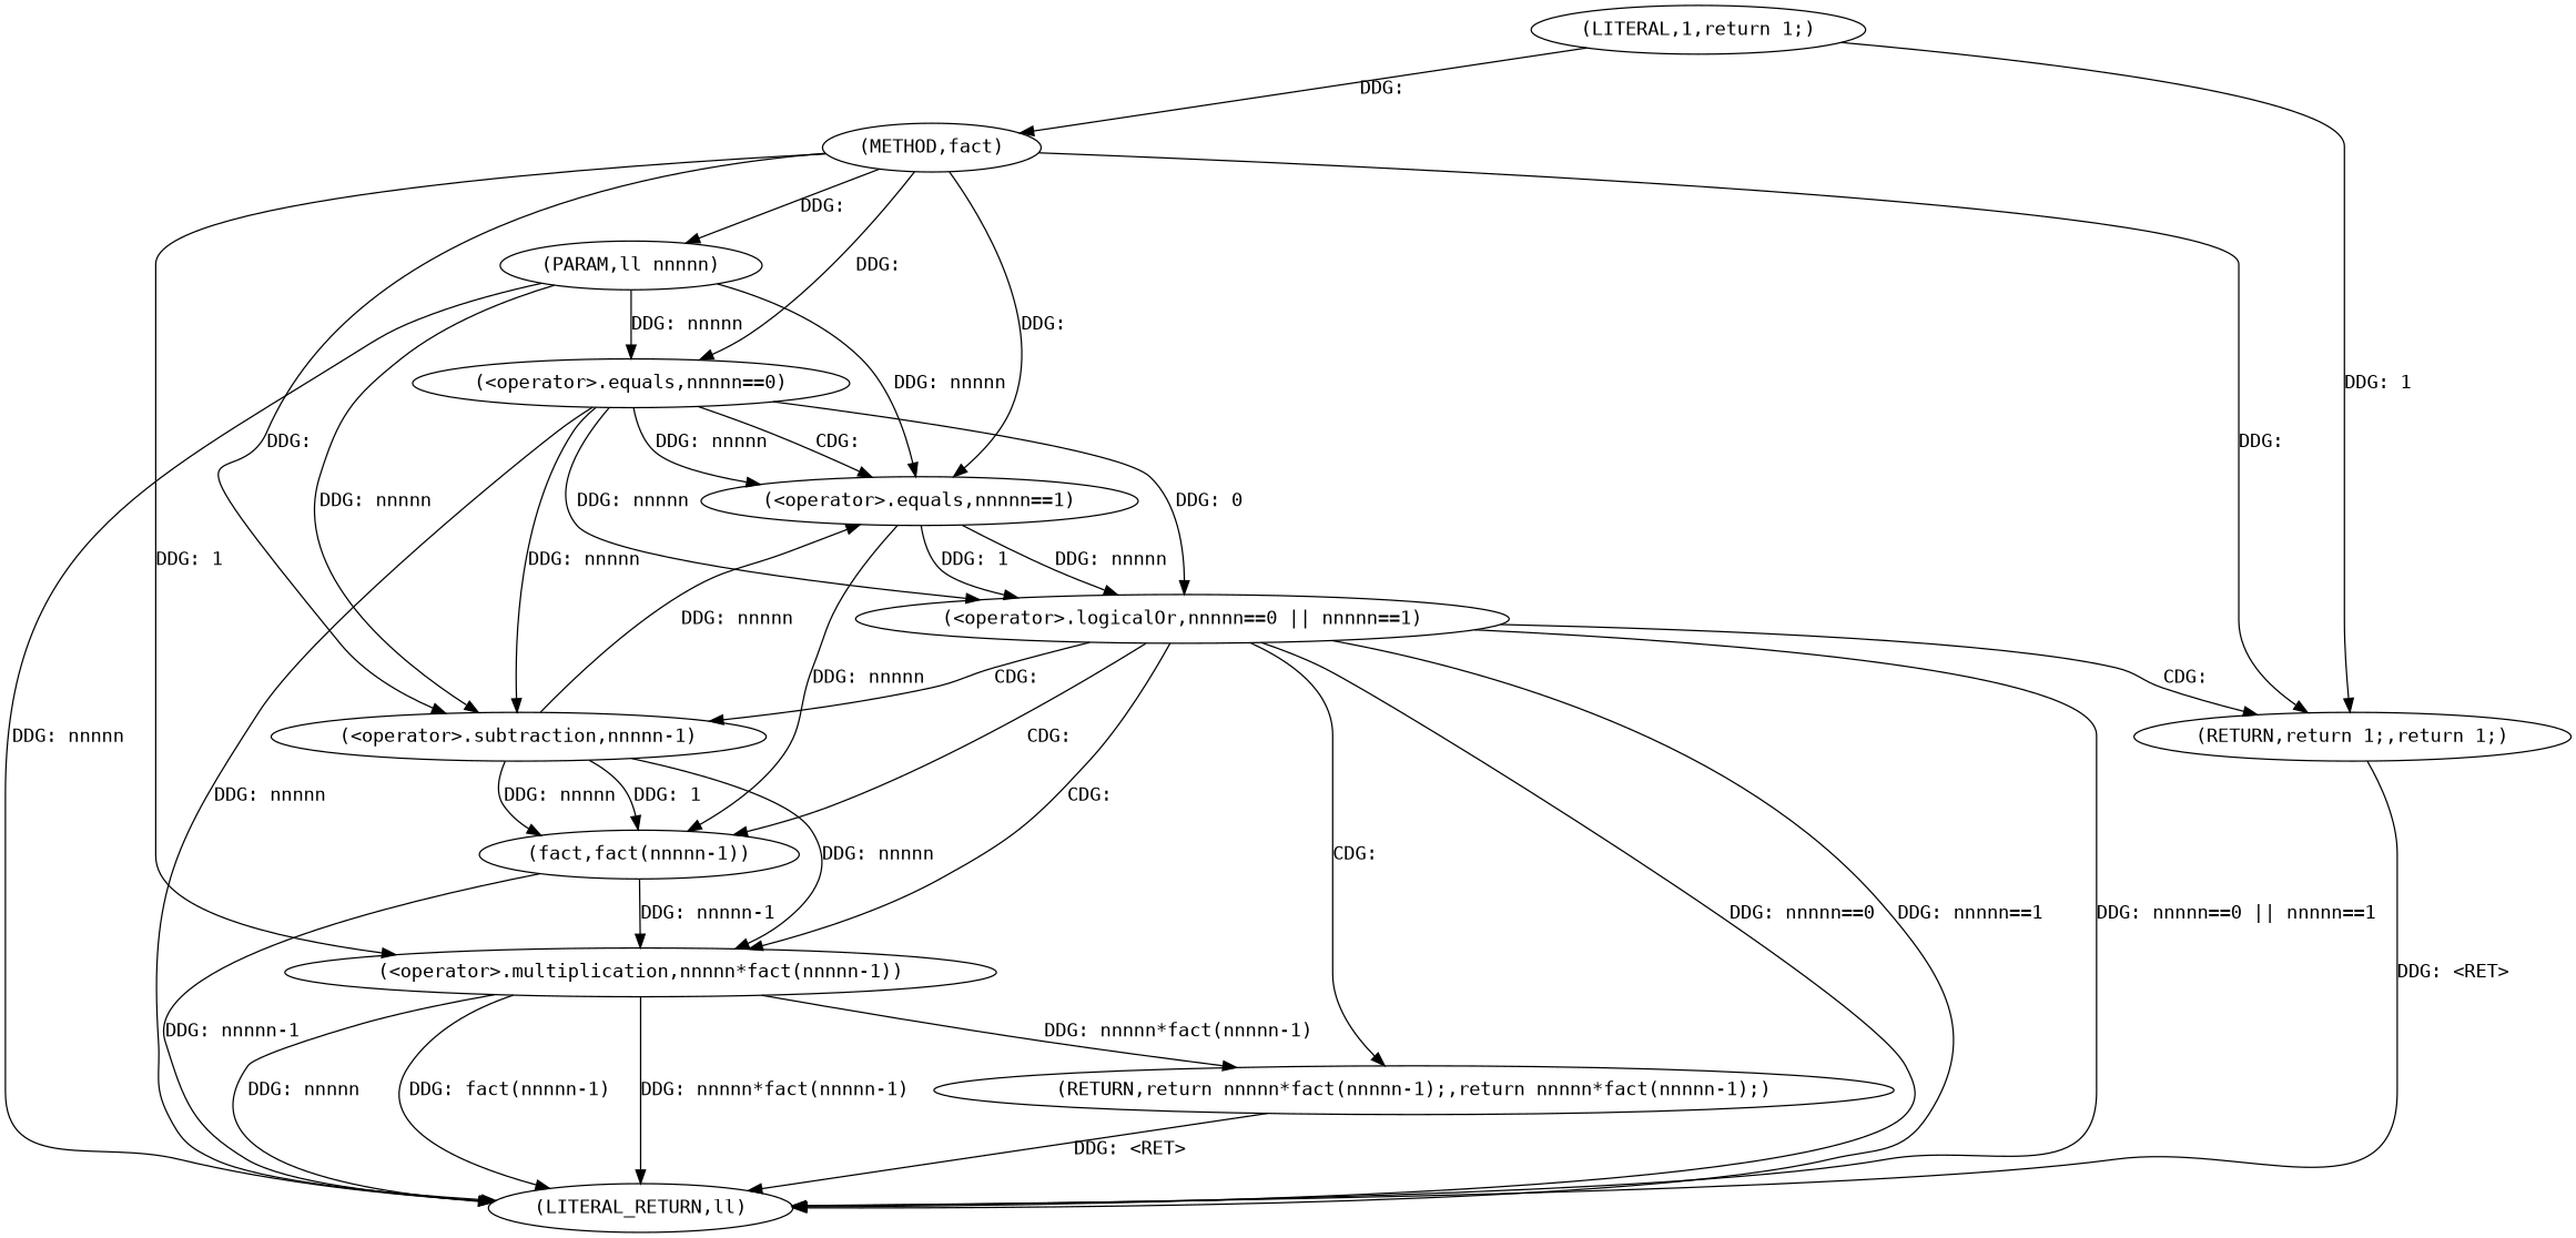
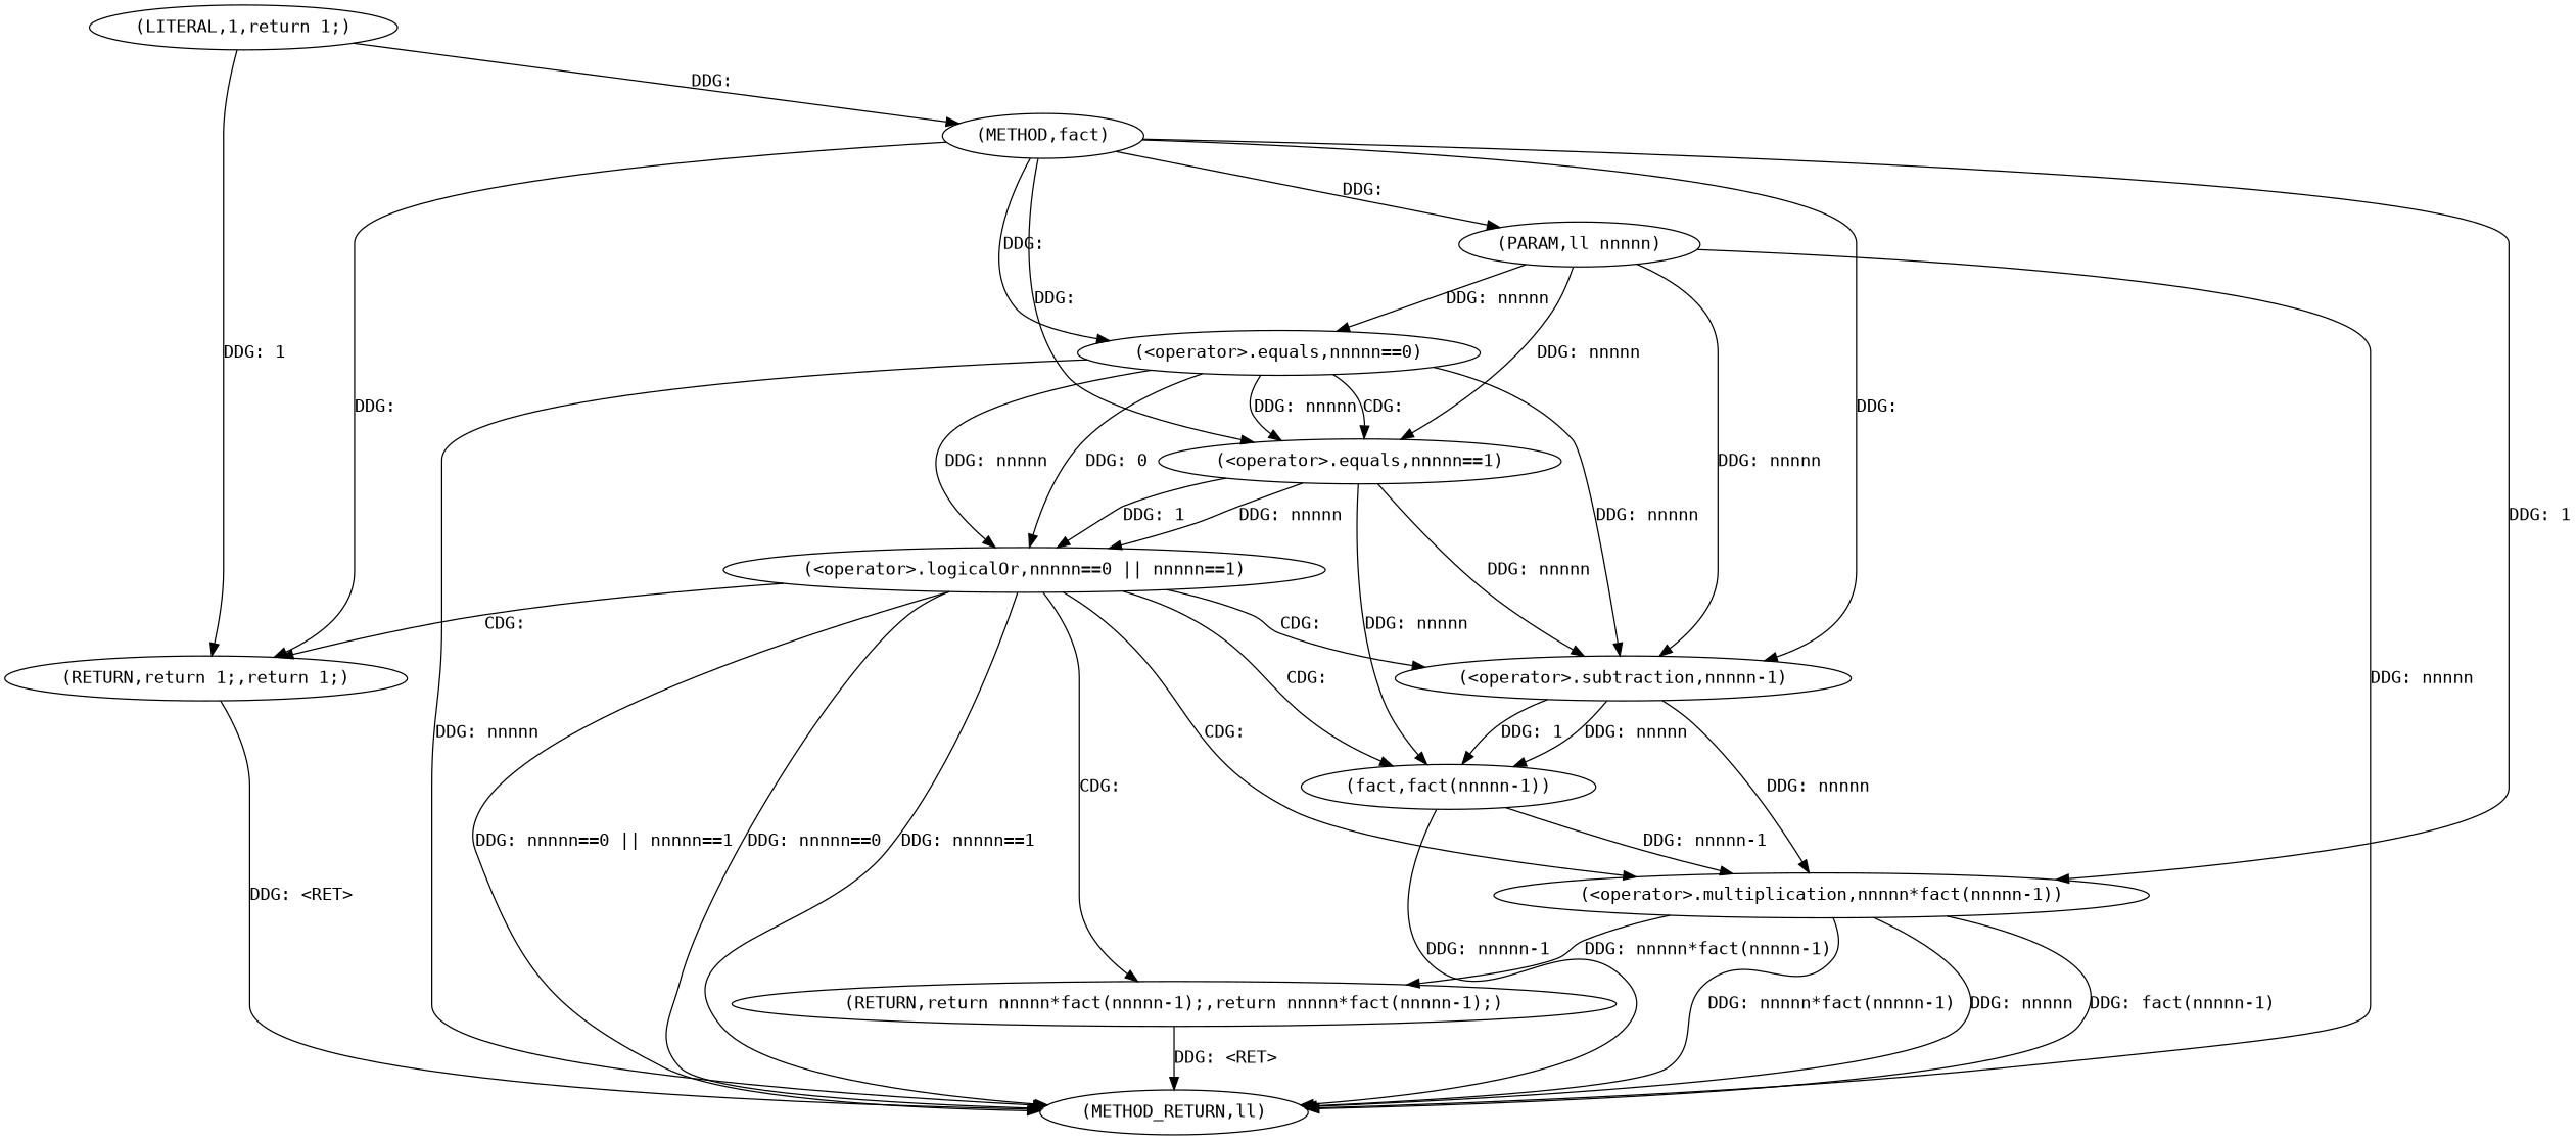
  digraph {
    fontname="DejaVu Sans Mono"
    node [fontname="DejaVu Sans Mono"]
    edge [fontname="DejaVu Sans Mono"]
    n1 [label="(METHOD,fact)"]
    n2 [label="(PARAM,ll nnnnn)"]
    n3 [label="(RETURN,return 1;,return 1;)"]
    n4 [label="(<operator>.multiplication,nnnnn*fact(nnnnn-1))"]
    n5 [label="(<operator>.equals,nnnnn==0)"]
    n6 [label="(<operator>.equals,nnnnn==1)"]
    n7 [label="(<operator>.subtraction,nnnnn-1)"]
-   n8 [label="(LITERAL_RETURN,ll)"]
+   n8 [label="(METHOD_RETURN,ll)"]
    n9 [label="(RETURN,return nnnnn*fact(nnnnn-1);,return nnnnn*fact(nnnnn-1);)"]
    n10 [label="(LITERAL,1,return 1;)"]
    n11 [label="(<operator>.logicalOr,nnnnn==0 || nnnnn==1)"]
    n12 [label="(fact,fact(nnnnn-1))"]
    n1 -> n2 [label="DDG: "]
    n1 -> n3 [label="DDG: "]
    n1 -> n4 [label="DDG: 1"]
    n1 -> n5 [label="DDG: "]
    n1 -> n6 [label="DDG: "]
    n1 -> n7 [label="DDG: "]
    n2 -> n5 [label="DDG: nnnnn"]
    n2 -> n6 [label="DDG: nnnnn"]
    n2 -> n7 [label="DDG: nnnnn"]
    n2 -> n8 [label="DDG: nnnnn"]
    n3 -> n8 [label="DDG: <RET>"]
    n4 -> n8 [label="DDG: nnnnn"]
    n4 -> n8 [label="DDG: fact(nnnnn-1)"]
    n4 -> n8 [label="DDG: nnnnn*fact(nnnnn-1)"]
    n4 -> n9 [label="DDG: nnnnn*fact(nnnnn-1)"]
    n5 -> n6 [label="DDG: nnnnn"]
    n5 -> n6 [label="CDG: "]
    n5 -> n7 [label="DDG: nnnnn"]
    n5 -> n8 [label="DDG: nnnnn"]
    n5 -> n11 [label="DDG: 0"]
    n5 -> n11 [label="DDG: nnnnn"]
-   n7 -> n6 [label="DDG: nnnnn"]
+   n6 -> n7 [label="DDG: nnnnn"]
    n6 -> n11 [label="DDG: nnnnn"]
    n6 -> n11 [label="DDG: 1"]
    n6 -> n12 [label="DDG: nnnnn"]
    n7 -> n4 [label="DDG: nnnnn"]
    n7 -> n12 [label="DDG: 1"]
    n7 -> n12 [label="DDG: nnnnn"]
    n9 -> n8 [label="DDG: <RET>"]
    n10 -> n1 [label="DDG: "]
    n10 -> n3 [label="DDG: 1"]
    n11 -> n3 [label="CDG: "]
    n11 -> n4 [label="CDG: "]
    n11 -> n7 [label="CDG: "]
    n11 -> n8 [label="DDG: nnnnn==0"]
    n11 -> n8 [label="DDG: nnnnn==1"]
    n11 -> n8 [label="DDG: nnnnn==0 || nnnnn==1"]
    n11 -> n9 [label="CDG: "]
    n11 -> n12 [label="CDG: "]
    n12 -> n4 [label="DDG: nnnnn-1"]
    n12 -> n8 [label="DDG: nnnnn-1"]
  }
